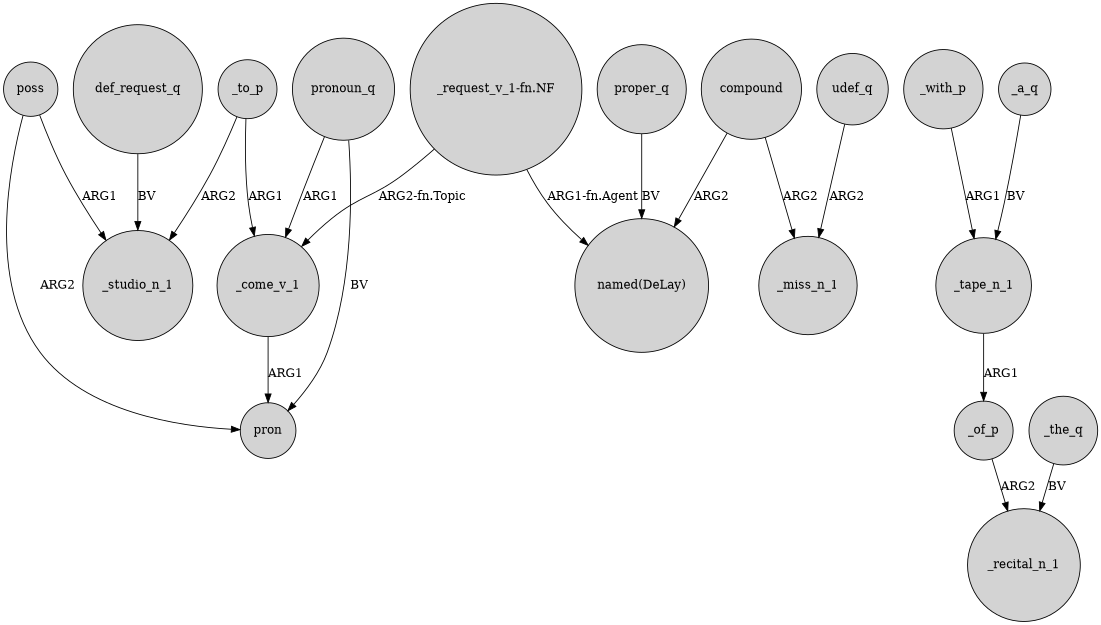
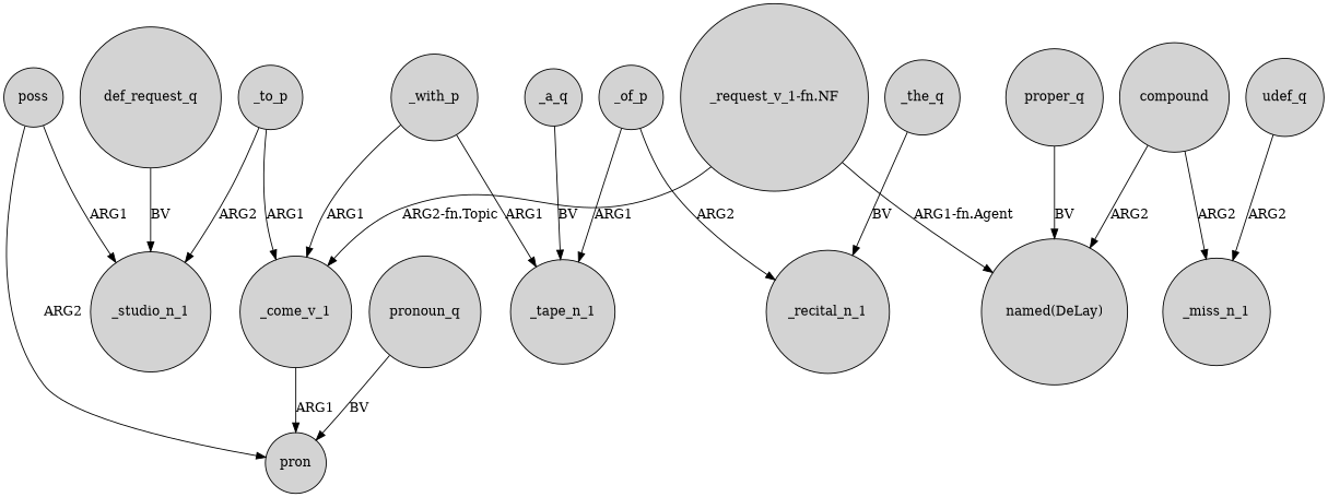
  digraph {
    node [shape=circle style=filled]
    _to_p
    _studio_n_1
    _come_v_1
    pron
    _with_p
    _tape_n_1
    _a_q
    _of_p
    _recital_n_1
    poss
    compound
    _miss_n_1
    "named(DeLay)"
    n14 [label=def_request_q]
    "_request_v_1-fn.NF"
    pronoun_q
    udef_q
    proper_q
    _the_q
    _to_p -> _studio_n_1 [label=ARG2]
    _to_p -> _come_v_1 [label=ARG1]
    _come_v_1 -> pron [label=ARG1]
-   pronoun_q -> _come_v_1 [label=ARG1]
+   _with_p -> _come_v_1 [label=ARG1]
    _with_p -> _tape_n_1 [label=ARG1]
    _a_q -> _tape_n_1 [label=BV]
-   _tape_n_1 -> _of_p [label=ARG1]
+   _of_p -> _tape_n_1 [label=ARG1]
    _of_p -> _recital_n_1 [label=ARG2]
    poss -> _studio_n_1 [label=ARG1]
    poss -> pron [label=ARG2]
    compound -> _miss_n_1 [label=ARG2]
    compound -> "named(DeLay)" [label=ARG2]
    n14 -> _studio_n_1 [label=BV]
    "_request_v_1-fn.NF" -> _come_v_1 [label="ARG2-fn.Topic"]
    "_request_v_1-fn.NF" -> "named(DeLay)" [label="ARG1-fn.Agent"]
    pronoun_q -> pron [label=BV]
    udef_q -> _miss_n_1 [label=ARG2]
    proper_q -> "named(DeLay)" [label=BV]
    _the_q -> _recital_n_1 [label=BV]
  }
